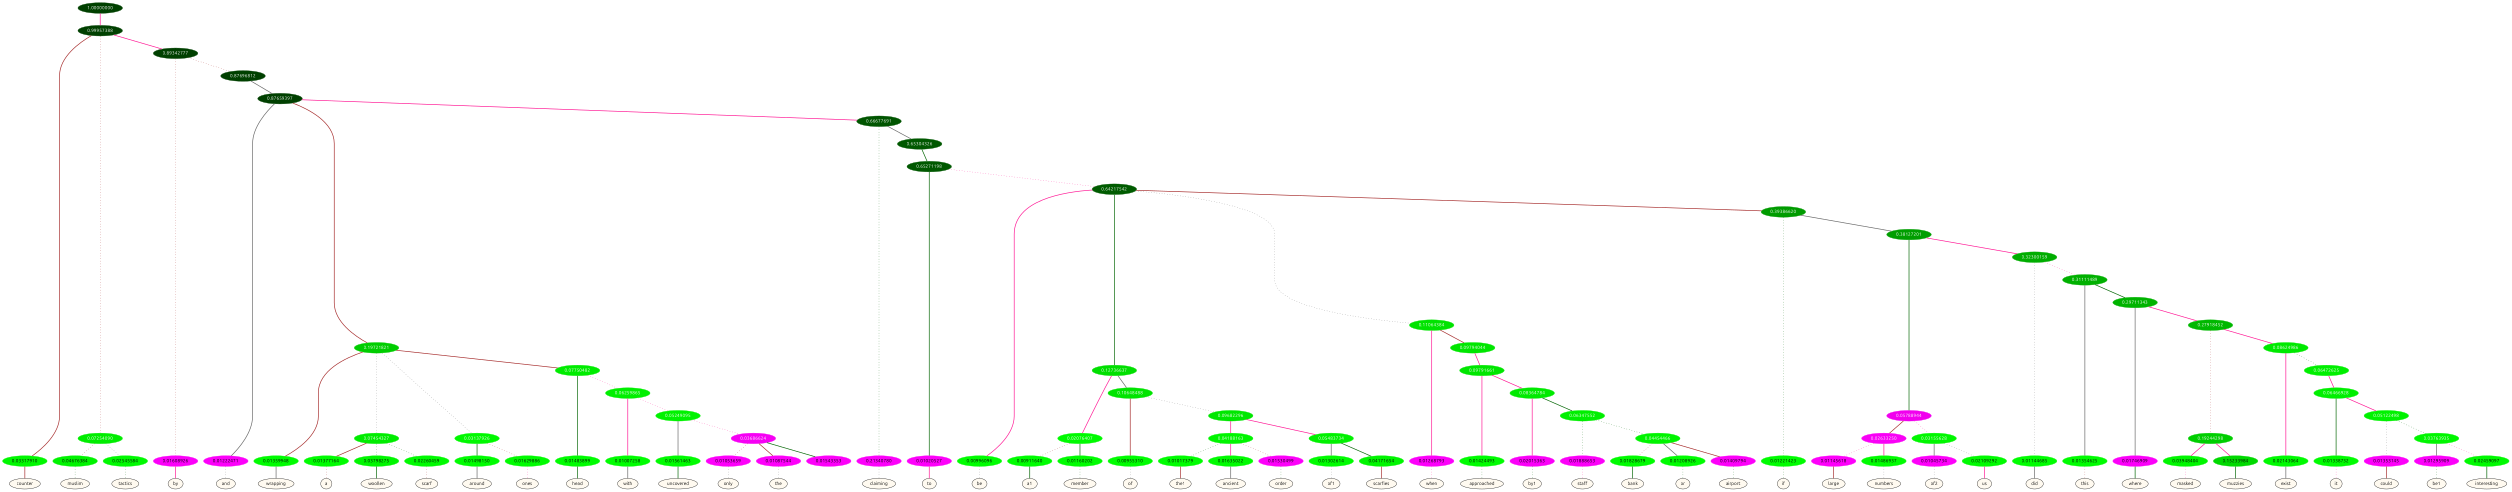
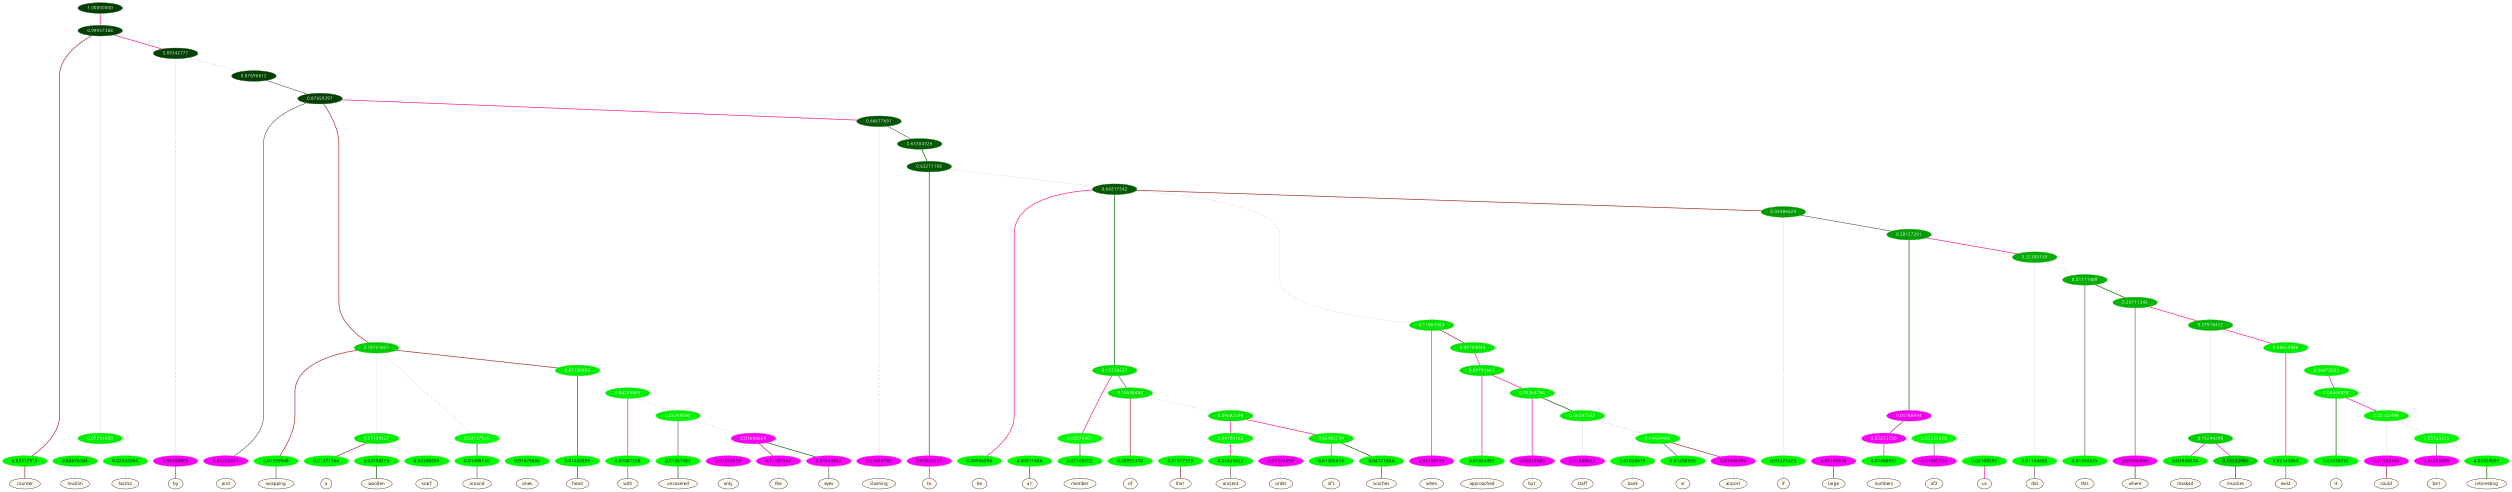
  graph {
    fontname=Ubuntu
    node [color=black fontname=Ubuntu format=png nodesep=0.001 ordering=out overlap_scaling=0.01 ranksep=0.001 style=filled]
    edge [color=darkgreen fontname=Ubuntu style=bold]
    n1 [fillcolor=floralwhite height=0.15 label=counter style="filled,solid" width=0.15]
    n2 [fillcolor=floralwhite height=0.15 label=muslim style="filled,solid" width=0.15]
    n3 [fillcolor=floralwhite height=0.15 label=tactics style="filled,solid" width=0.15]
    n4 [fillcolor=floralwhite height=0.15 label=by style="filled,solid" width=0.15]
    n5 [fillcolor=floralwhite height=0.15 label=wrapping style="filled,solid" width=0.15]
    n6 [fillcolor=floralwhite height=0.15 label=a style="filled,solid" width=0.15]
    n7 [fillcolor=floralwhite height=0.15 label=woollen style="filled,solid" width=0.15]
    n8 [fillcolor=floralwhite height=0.15 label=scarf style="filled,solid" width=0.15]
    n9 [fillcolor=floralwhite height=0.15 label=around style="filled,solid" width=0.15]
    n10 [fillcolor=floralwhite height=0.15 label=ones style="filled,solid" width=0.15]
    n11 [fillcolor=floralwhite height=0.15 label=head style="filled,solid" width=0.15]
    n12 [fillcolor=floralwhite height=0.15 label=with style="filled,solid" width=0.15]
    n13 [fillcolor=floralwhite height=0.15 label=only style="filled,solid" width=0.15]
    n14 [fillcolor=floralwhite height=0.15 label=the style="filled,solid" width=0.15]
+   n15 [fillcolor=floralwhite height=0.15 label=eyes style="filled,solid" width=0.15]
    n16 [fillcolor=floralwhite height=0.15 label=uncovered style="filled,solid" width=0.15]
    n17 [fillcolor=floralwhite height=0.15 label=and style="filled,solid" width=0.15]
    n18 [fillcolor=floralwhite height=0.15 label=claiming style="filled,solid" width=0.15]
    n19 [fillcolor=floralwhite height=0.15 label=to style="filled,solid" width=0.15]
    n20 [fillcolor=floralwhite height=0.15 label=be style="filled,solid" width=0.15]
    n21 [fillcolor=floralwhite height=0.15 label=a1 style="filled,solid" width=0.15]
    n22 [fillcolor=floralwhite height=0.15 label=member style="filled,solid" width=0.15]
    n23 [fillcolor=floralwhite height=0.15 label=of style="filled,solid" width=0.15]
    n24 [fillcolor=floralwhite height=0.15 label=the1 style="filled,solid" width=0.15]
    n25 [fillcolor=floralwhite height=0.15 label=ancient style="filled,solid" width=0.15]
    n26 [fillcolor=floralwhite height=0.15 label=order style="filled,solid" width=0.15]
    n27 [fillcolor=floralwhite height=0.15 label=of1 style="filled,solid" width=0.15]
    n28 [fillcolor=floralwhite height=0.15 label=scarfies style="filled,solid" width=0.15]
    n29 [fillcolor=floralwhite height=0.15 label=when style="filled,solid" width=0.15]
    n30 [fillcolor=floralwhite height=0.15 label=approached style="filled,solid" width=0.15]
    n31 [fillcolor=floralwhite height=0.15 label=by1 style="filled,solid" width=0.15]
    n32 [fillcolor=floralwhite height=0.15 label=bank style="filled,solid" width=0.15]
    n33 [fillcolor=floralwhite height=0.15 label=or style="filled,solid" width=0.15]
    n34 [fillcolor=floralwhite height=0.15 label=airport style="filled,solid" width=0.15]
    n35 [fillcolor=floralwhite height=0.15 label=staff style="filled,solid" width=0.15]
    n36 [fillcolor=floralwhite height=0.15 label=if style="filled,solid" width=0.15]
    n37 [fillcolor=floralwhite height=0.15 label=large style="filled,solid" width=0.15]
    n38 [fillcolor=floralwhite height=0.15 label=numbers style="filled,solid" width=0.15]
    n39 [fillcolor=floralwhite height=0.15 label=of2 style="filled,solid" width=0.15]
    n40 [fillcolor=floralwhite height=0.15 label=us style="filled,solid" width=0.15]
    n41 [fillcolor=floralwhite height=0.15 label=did style="filled,solid" width=0.15]
    n42 [fillcolor=floralwhite height=0.15 label=this style="filled,solid" width=0.15]
    n43 [fillcolor=floralwhite height=0.15 label=where style="filled,solid" width=0.15]
    n44 [fillcolor=floralwhite height=0.15 label=masked style="filled,solid" width=0.15]
    n45 [fillcolor=floralwhite height=0.15 label=muzzies style="filled,solid" width=0.15]
    n46 [fillcolor=floralwhite height=0.15 label=exist style="filled,solid" width=0.15]
    n47 [fillcolor=floralwhite height=0.15 label=it style="filled,solid" width=0.15]
    n48 [fillcolor=floralwhite height=0.15 label=could style="filled,solid" width=0.15]
    n49 [fillcolor=floralwhite height=0.15 label=be1 style="filled,solid" width=0.15]
    n50 [fillcolor=floralwhite height=0.15 label=interesting style="filled,solid" width=0.15]
    n51 [color="0.334 1.000 0.967" fontcolor=black height=0.15 label=0.03317910 width=0.15]
    n52 [color="0.334 1.000 0.953" fontcolor=black height=0.15 label=0.04676384 width=0.15]
    n53 [color="0.334 1.000 0.975" fontcolor=black height=0.15 label=0.02545584 width=0.15]
    n54 [color="0.835 1.000 0.984" fontcolor=black height=0.15 label=0.01608926 width=0.15]
    n55 [color="0.334 1.000 0.986" fontcolor=black height=0.15 label=0.01359948 width=0.15]
    n56 [color="0.334 1.000 0.986" fontcolor=black height=0.15 label=0.01377164 width=0.15]
    n57 [color="0.334 1.000 0.962" fontcolor=black height=0.15 label=0.03798275 width=0.15]
    n58 [color="0.334 1.000 0.977" fontcolor=black height=0.15 label=0.02260459 width=0.15]
    n59 [color="0.334 1.000 0.985" fontcolor=black height=0.15 label=0.01498150 width=0.15]
    n60 [color="0.334 1.000 0.984" fontcolor=black height=0.15 label=0.01629886 width=0.15]
    n61 [color="0.334 1.000 0.985" fontcolor=black height=0.15 label=0.01483899 width=0.15]
    n62 [color="0.334 1.000 0.990" fontcolor=black height=0.15 label=0.01007258 width=0.15]
    n63 [color="0.835 1.000 0.989" fontcolor=black height=0.15 label=0.01053659 width=0.15]
    n64 [color="0.835 1.000 0.989" fontcolor=black height=0.15 label=0.01087544 width=0.15]
    n65 [color="0.835 1.000 0.985" fontcolor=black height=0.15 label=0.01543353 width=0.15]
    n66 [color="0.334 1.000 0.984" fontcolor=black height=0.15 label=0.01561463 width=0.15]
    n67 [color="0.835 1.000 0.988" fontcolor=black height=0.15 label=0.01222471 width=0.15]
    n68 [color="0.835 1.000 0.987" fontcolor=black height=0.15 label=0.21340780 width=0.15]
    n69 [color="0.835 1.000 0.990" fontcolor=black height=0.15 label=0.01020527 width=0.15]
    n70 [color="0.334 1.000 0.990" fontcolor=black height=0.15 label=0.00996096 width=0.15]
    n71 [color="0.334 1.000 0.991" fontcolor=black height=0.15 label=0.00911640 width=0.15]
    n72 [color="0.334 1.000 0.988" fontcolor=black height=0.15 label=0.01160202 width=0.15]
    n73 [color="0.334 1.000 0.990" fontcolor=black height=0.15 label=0.00955310 width=0.15]
    n74 [color="0.334 1.000 0.990" fontcolor=black height=0.15 label=0.01017379 width=0.15]
    n75 [color="0.334 1.000 0.984" fontcolor=black height=0.15 label=0.01635022 width=0.15]
    n76 [color="0.835 1.000 0.985" fontcolor=black height=0.15 label=0.01530499 width=0.15]
    n77 [color="0.334 1.000 0.987" fontcolor=black height=0.15 label=0.01302614 width=0.15]
    n78 [color="0.334 1.000 0.958" fontcolor=black height=0.15 label=0.04171654 width=0.15]
    n79 [color="0.835 1.000 0.987" fontcolor=black height=0.15 label=0.01268793 width=0.15]
    n80 [color="0.334 1.000 0.986" fontcolor=black height=0.15 label=0.01424493 width=0.15]
    n81 [color="0.835 1.000 0.980" fontcolor=black height=0.15 label=0.02015363 width=0.15]
    n82 [color="0.334 1.000 0.982" fontcolor=black height=0.15 label=0.01828679 width=0.15]
    n83 [color="0.334 1.000 0.988" fontcolor=black height=0.15 label=0.01208926 width=0.15]
    n84 [color="0.835 1.000 0.986" fontcolor=black height=0.15 label=0.01409794 width=0.15]
    n85 [color="0.835 1.000 0.981" fontcolor=black height=0.15 label=0.01888653 width=0.15]
    n86 [color="0.334 1.000 0.988" fontcolor=black height=0.15 label=0.01221423 width=0.15]
    n87 [color="0.835 1.000 0.989" fontcolor=black height=0.15 label=0.01145618 width=0.15]
    n88 [color="0.334 1.000 0.985" fontcolor=black height=0.15 label=0.01486937 width=0.15]
    n89 [color="0.835 1.000 0.990" fontcolor=black height=0.15 label=0.01045734 width=0.15]
    n90 [color="0.334 1.000 0.979" fontcolor=black height=0.15 label=0.02109292 width=0.15]
    n91 [color="0.334 1.000 0.989" fontcolor=black height=0.15 label=0.01144685 width=0.15]
    n92 [color="0.334 1.000 0.986" fontcolor=black height=0.15 label=0.01354625 width=0.15]
    n93 [color="0.835 1.000 0.983" fontcolor=black height=0.15 label=0.01746909 width=0.15]
    n94 [color="0.334 1.000 0.961" fontcolor=black height=0.15 label=0.03948404 width=0.15]
    n95 [color="0.334 1.000 0.848" fontcolor=black height=0.15 label=0.15233984 width=0.15]
    n96 [color="0.334 1.000 0.979" fontcolor=black height=0.15 label=0.02143064 width=0.15]
    n97 [color="0.334 1.000 0.987" fontcolor=black height=0.15 label=0.01338732 width=0.15]
    n98 [color="0.835 1.000 0.986" fontcolor=black height=0.15 label=0.01353145 width=0.15]
    n99 [color="0.835 1.000 0.987" fontcolor=black height=0.15 label=0.01295909 width=0.15]
    n100 [color="0.334 1.000 0.975" fontcolor=black height=0.15 label=0.02459097 width=0.15]
    n101 [color="0.334 1.000 0.250" fontcolor=grey99 height=0.15 label=1.00000000 width=0.15]
    n102 [color="0.334 1.000 0.250" fontcolor=grey99 height=0.15 label=0.99957388 width=0.15]
    n103 [color="0.334 1.000 0.927" fontcolor=grey99 height=0.15 label=0.07254090 width=0.15]
    n104 [color="0.334 1.000 0.250" fontcolor=grey99 height=0.15 label=0.89342777 width=0.15]
    n105 [color="0.334 1.000 0.250" fontcolor=grey99 height=0.15 label=0.87696812 width=0.15]
    n106 [color="0.334 1.000 0.250" fontcolor=grey99 height=0.15 label=0.87659397 width=0.15]
    n107 [color="0.334 1.000 0.803" fontcolor=grey99 height=0.15 label=0.19721821 width=0.15]
    n108 [color="0.334 1.000 0.333" fontcolor=grey99 height=0.15 label=0.66677691 width=0.15]
    n109 [color="0.334 1.000 0.925" fontcolor=grey99 height=0.15 label=0.07454327 width=0.15]
    n110 [color="0.334 1.000 0.969" fontcolor=grey99 height=0.15 label=0.03137926 width=0.15]
    n111 [color="0.334 1.000 0.922" fontcolor=grey99 height=0.15 label=0.07750482 width=0.15]
    n112 [color="0.334 1.000 0.347" fontcolor=grey99 height=0.15 label=0.65304326 width=0.15]
    n113 [color="0.334 1.000 0.937" fontcolor=grey99 height=0.15 label=0.06259865 width=0.15]
    n114 [color="0.334 1.000 0.347" fontcolor=grey99 height=0.15 label=0.65271198 width=0.15]
    n115 [color="0.334 1.000 0.948" fontcolor=grey99 height=0.15 label=0.05249095 width=0.15]
    n116 [color="0.334 1.000 0.358" fontcolor=grey99 height=0.15 label=0.64217542 width=0.15]
    n117 [color="0.835 1.000 0.963" fontcolor=grey99 height=0.15 label=0.03686624 width=0.15]
    n118 [color="0.334 1.000 0.873" fontcolor=grey99 height=0.15 label=0.12736637 width=0.15]
    n119 [color="0.334 1.000 0.889" fontcolor=grey99 height=0.15 label=0.11064384 width=0.15]
    n120 [color="0.334 1.000 0.606" fontcolor=grey99 height=0.15 label=0.39386620 width=0.15]
    n121 [color="0.334 1.000 0.979" fontcolor=grey99 height=0.15 label=0.02076407 width=0.15]
    n122 [color="0.334 1.000 0.894" fontcolor=grey99 height=0.15 label=0.10648488 width=0.15]
    n123 [color="0.334 1.000 0.902" fontcolor=grey99 height=0.15 label=0.09794044 width=0.15]
    n124 [color="0.334 1.000 0.619" fontcolor=grey99 height=0.15 label=0.38127201 width=0.15]
    n125 [color="0.334 1.000 0.903" fontcolor=grey99 height=0.15 label=0.09682296 width=0.15]
    n126 [color="0.334 1.000 0.902" fontcolor=grey99 height=0.15 label=0.09791661 width=0.15]
    n127 [color="0.835 1.000 0.942" fontcolor=grey99 height=0.15 label=0.05788944 width=0.15]
    n128 [color="0.334 1.000 0.677" fontcolor=grey99 height=0.15 label=0.32300159 width=0.15]
    n129 [color="0.334 1.000 0.958" fontcolor=grey99 height=0.15 label=0.04188163 width=0.15]
    n130 [color="0.334 1.000 0.945" fontcolor=grey99 height=0.15 label=0.05483734 width=0.15]
    n131 [color="0.334 1.000 0.916" fontcolor=grey99 height=0.15 label=0.08364784 width=0.15]
    n132 [color="0.835 1.000 0.974" fontcolor=grey99 height=0.15 label=0.02633250 width=0.15]
    n133 [color="0.334 1.000 0.968" fontcolor=grey99 height=0.15 label=0.03155628 width=0.15]
    n134 [color="0.334 1.000 0.689" fontcolor=grey99 height=0.15 label=0.31111489 width=0.15]
    n135 [color="0.334 1.000 0.937" fontcolor=grey99 height=0.15 label=0.06347552 width=0.15]
    n136 [color="0.334 1.000 0.703" fontcolor=grey99 height=0.15 label=0.29711343 width=0.15]
    n137 [color="0.334 1.000 0.955" fontcolor=grey99 height=0.15 label=0.04454466 width=0.15]
    n138 [color="0.334 1.000 0.721" fontcolor=grey99 height=0.15 label=0.27918452 width=0.15]
    n139 [color="0.334 1.000 0.808" fontcolor=grey99 height=0.15 label=0.19244298 width=0.15]
    n140 [color="0.334 1.000 0.914" fontcolor=grey99 height=0.15 label=0.08624986 width=0.15]
    n141 [color="0.334 1.000 0.935" fontcolor=grey99 height=0.15 label=0.06472625 width=0.15]
    n142 [color="0.334 1.000 0.935" fontcolor=grey99 height=0.15 label=0.06466928 width=0.15]
    n143 [color="0.334 1.000 0.949" fontcolor=grey99 height=0.15 label=0.05122498 width=0.15]
    n144 [color="0.334 1.000 0.962" fontcolor=grey99 height=0.15 label=0.03763935 width=0.15]
    subgraph sub_1 {
      rank=same
      n1
      n2
      n3
      n4
      n5
      n6
      n7
      n8
      n9
      n10
      n11
      n12
      n13
      n14
+     n15
      n16
      n17
      n18
      n19
      n20
      n21
      n22
      n23
      n24
      n25
      n26
      n27
      n28
      n29
      n30
      n31
      n32
      n33
      n34
      n35
      n36
      n37
      n38
      n39
      n40
      n41
      n42
      n43
      n44
      n45
      n46
      n47
      n48
      n49
      n50
    }
    subgraph sub_2 {
      rank=same
      n51
      n52
      n53
      n54
      n55
      n56
      n57
      n58
      n59
      n60
      n61
      n62
      n63
      n64
      n65
      n66
      n67
      n68
      n69
      n70
      n71
      n72
      n73
      n74
      n75
      n76
      n77
      n78
      n79
      n80
      n81
      n82
      n83
      n84
      n85
      n86
      n87
      n88
      n89
      n90
      n91
      n92
      n93
      n94
      n95
      n96
      n97
      n98
      n99
      n100
    }
    n51 -- n1 [color=brown]
    n52 -- n2 [style=dotted]
    n53 -- n3 [style=dotted]
    n54 -- n4 [color=deeppink]
    n55 -- n5 [color=gray40]
    n56 -- n6 [color=brown style=dotted]
    n57 -- n7
    n58 -- n8 [color=brown style=dotted]
    n59 -- n9 [color=gray40]
    n60 -- n10 [color=deeppink style=dotted]
    n61 -- n11
    n62 -- n12 [color=gray40]
    n63 -- n13 [color=gray40 style=dotted]
    n64 -- n14 [color=gray40 style=dotted]
+   n65 -- n15 [color=gray40]
    n66 -- n16
    n67 -- n17 [color=gray40 style=dotted]
    n68 -- n18 [color=gray40 style=dotted]
    n69 -- n19 [color=deeppink]
    n70 -- n20 [color=gray40 style=dotted]
    n71 -- n21
    n72 -- n22 [style=dotted]
    n73 -- n23 [color=gray40 style=dotted]
    n74 -- n24 [color=brown]
    n75 -- n25 [color=gray40]
    n76 -- n26 [style=dotted]
    n77 -- n27 [color=gray40 style=dotted]
    n78 -- n28 [color=brown]
    n79 -- n29 [color=deeppink style=dotted]
    n80 -- n30 [style=dotted]
    n81 -- n31 [style=dotted]
-   n82 -- n32
+   n82 -- n32 [style=dotted]
    n83 -- n33 [style=dotted]
    n84 -- n34 [style=dotted]
    n85 -- n35 [color=deeppink style=dotted]
    n86 -- n36 [style=dotted]
    n87 -- n37 [color=brown]
    n88 -- n38 [color=gray40 style=dotted]
    n89 -- n39 [color=gray40 style=dotted]
    n90 -- n40 [color=deeppink]
    n91 -- n41 [color=gray40]
    n92 -- n42 [color=brown style=dotted]
    n93 -- n43
    n94 -- n44 [color=deeppink style=dotted]
    n95 -- n45
    n96 -- n46 [color=gray40]
    n97 -- n47 [color=deeppink style=dotted]
    n98 -- n48 [color=brown]
    n99 -- n49 [style=dotted]
    n100 -- n50
    n101 -- n102 [color=deeppink]
    n102 -- n51 [color=brown]
    n102 -- n103 [color=brown style=dotted]
    n102 -- n104 [color=deeppink]
    n103 -- n52 [color=brown style=dotted]
    n103 -- n53 [color=gray40 style=dotted]
    n104 -- n54 [color=brown style=dotted]
    n104 -- n105 [color=brown style=dotted]
    n105 -- n106 [color=gray40]
    n106 -- n67 [color=gray40]
    n106 -- n107 [color=brown]
    n106 -- n108 [color=deeppink]
    n107 -- n55 [color=brown]
    n107 -- n109 [color=gray40 style=dotted]
    n107 -- n110 [color=gray40 style=dotted]
    n107 -- n111 [color=brown]
    n108 -- n68 [style=dotted]
    n108 -- n112 [color=gray40]
    n109 -- n56 [color=brown]
    n109 -- n57 [style=dotted]
    n109 -- n58 [style=dotted]
    n110 -- n59
    n110 -- n60 [color=brown style=dotted]
    n111 -- n61
    n111 -- n113 [color=deeppink style=dotted]
    n112 -- n114
    n113 -- n62 [color=deeppink]
    n113 -- n115 [color=deeppink style=dotted]
    n114 -- n69
    n114 -- n116 [color=deeppink style=dotted]
    n115 -- n66 [color=gray40]
    n115 -- n117 [color=deeppink style=dotted]
    n116 -- n70 [color=deeppink]
    n116 -- n118
    n116 -- n119 [color=gray40 style=dotted]
    n116 -- n120 [color=brown]
    n117 -- n63 [color=brown style=dotted]
    n117 -- n64 [color=brown]
    n117 -- n65
    n118 -- n121 [color=deeppink]
    n118 -- n122 [color=gray40]
    n119 -- n79 [color=deeppink]
    n119 -- n123 [color=brown]
    n120 -- n86 [style=dotted]
    n120 -- n124 [color=gray40]
    n121 -- n71 [color=brown style=dotted]
    n121 -- n72
    n122 -- n73 [color=brown]
    n122 -- n125 [color=gray40 style=dotted]
    n123 -- n126 [color=deeppink]
    n124 -- n127
    n124 -- n128 [color=deeppink]
    n125 -- n129 [color=deeppink]
    n125 -- n130 [color=deeppink]
    n126 -- n80 [color=deeppink]
    n126 -- n131 [color=deeppink]
    n127 -- n132 [color=brown]
    n127 -- n133 [color=deeppink style=dotted]
    n128 -- n91 [color=gray40 style=dotted]
    n128 -- n134 [color=deeppink style=dotted]
    n129 -- n74 [style=dotted]
    n129 -- n75 [color=deeppink]
    n129 -- n76 [color=brown style=dotted]
    n130 -- n77 [color=gray40]
    n130 -- n78
    n131 -- n81 [color=deeppink]
    n131 -- n135
    n132 -- n87 [color=deeppink style=dotted]
    n132 -- n88 [color=deeppink]
    n133 -- n89 [color=gray40]
    n133 -- n90 [color=gray40 style=dotted]
    n134 -- n92 [color=gray40]
    n134 -- n136
    n135 -- n85 [style=dotted]
    n135 -- n137 [style=dotted]
    n136 -- n93 [color=gray40]
    n136 -- n138 [color=deeppink]
    n137 -- n82 [color=brown style=dotted]
    n137 -- n83 [color=gray40]
    n137 -- n84 [color=brown]
    n138 -- n139 [color=brown style=dotted]
    n138 -- n140 [color=deeppink]
    n139 -- n94 [color=deeppink]
    n139 -- n95 [color=deeppink]
    n140 -- n96 [color=deeppink]
    n140 -- n141 [style=dotted]
    n141 -- n142 [color=deeppink]
    n142 -- n97
    n142 -- n143 [color=deeppink]
    n143 -- n98 [color=gray40 style=dotted]
    n143 -- n144 [style=dotted]
    n144 -- n99 [color=gray40]
    n144 -- n100 [color=deeppink style=dotted]
  }
